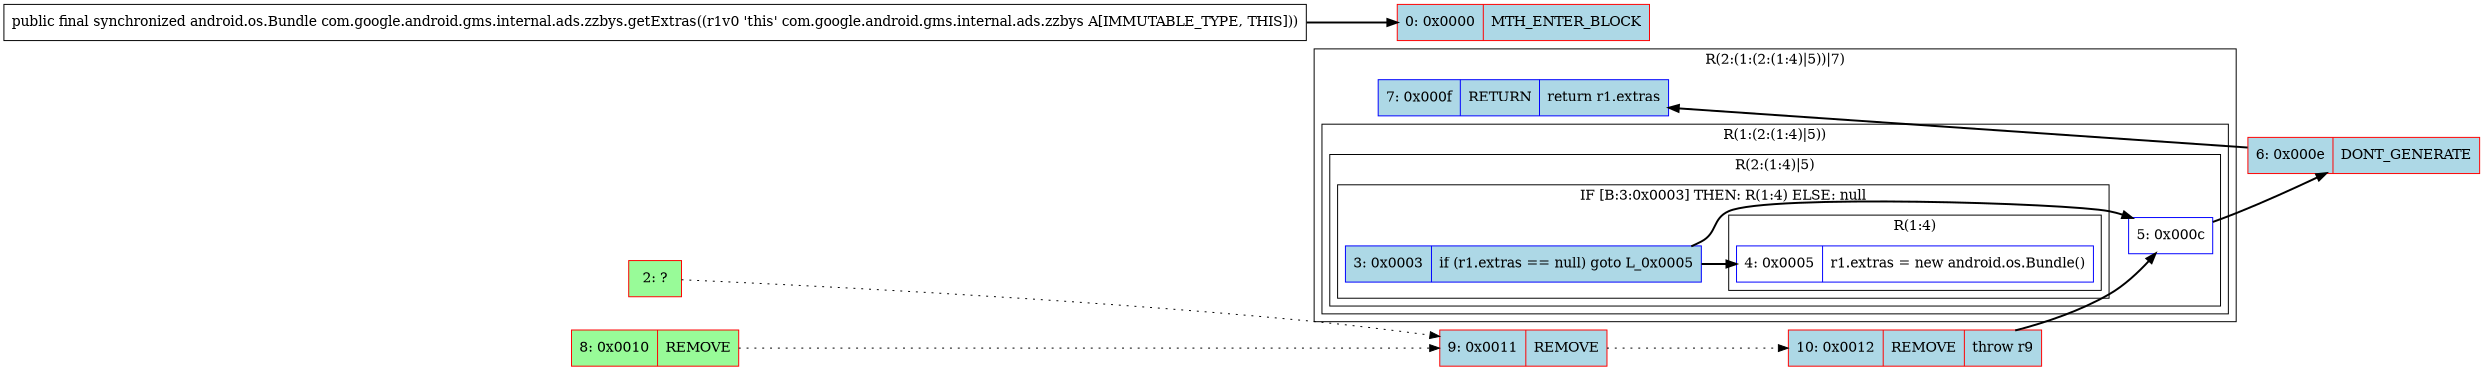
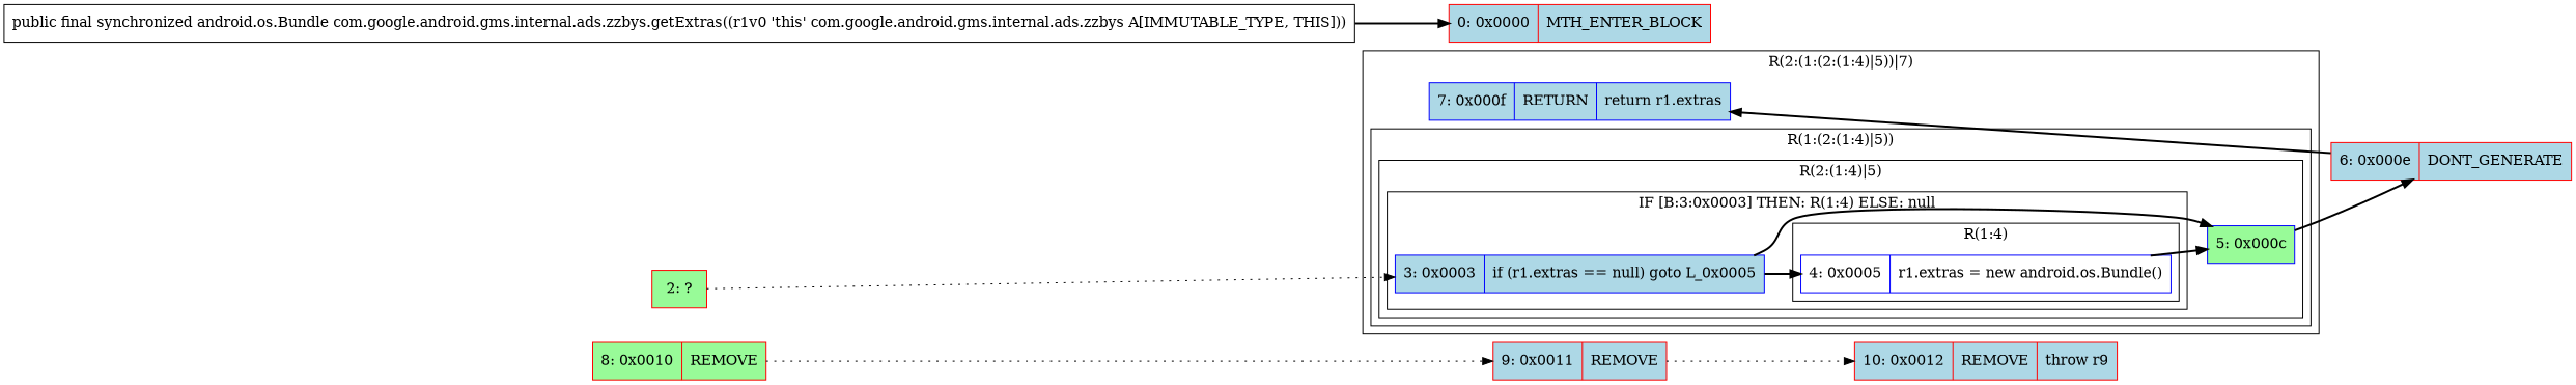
  digraph {
    rankdir=LR
    node [color=red fillcolor=lightblue shape=record style=filled]
    edge [style=bold]
    n1 [color=blue fillcolor=white label="{4\:\ 0x0005|r1.extras = new android.os.Bundle()\l}"]
    n2 [color=blue label="{3\:\ 0x0003|if (r1.extras == null) goto L_0x0005\l}"]
-   n3 [color=blue fillcolor=white label="{5\:\ 0x000c}"]
+   n3 [color=blue fillcolor=palegreen label="{5\:\ 0x000c}"]
    n4 [color=blue label="{7\:\ 0x000f|RETURN\l|return r1.extras\l}"]
    n5 [label="{6\:\ 0x000e|DONT_GENERATE\l}"]
    n6 [label="{0\:\ 0x0000|MTH_ENTER_BLOCK\l}"]
    n7 [fillcolor=palegreen label="{2\:\ ?}"]
    n8 [fillcolor=palegreen label="{8\:\ 0x0010|REMOVE\l}"]
    n9 [label="{9\:\ 0x0011|REMOVE\l}"]
    n10 [label="{10\:\ 0x0012|REMOVE\l|throw r9\l}"]
    n11 [fillcolor=white label="{public final synchronized android.os.Bundle com.google.android.gms.internal.ads.zzbys.getExtras((r1v0 'this' com.google.android.gms.internal.ads.zzbys A[IMMUTABLE_TYPE, THIS])) }" color=""]
    subgraph cluster_1 {
      label="R(2:(1:(2:(1:4)|5))|7)"
      n4
      subgraph cluster_2 {
        label="R(1:(2:(1:4)|5))"
        subgraph cluster_3 {
          label="R(2:(1:4)|5)"
          n3
          subgraph cluster_4 {
            label="IF [B:3:0x0003] THEN: R(1:4) ELSE: null"
            n2
            subgraph cluster_5 {
              label="R(1:4)"
              n1
            }
          }
        }
      }
    }
-   n10 -> n3
+   n1 -> n3
    n2 -> n1
    n2 -> n3
    n3 -> n5
    n5 -> n4
-   n7 -> n9 [style=dotted]
+   n7 -> n2 [style=dotted]
    n8 -> n9 [style=dotted]
    n9 -> n10 [style=dotted]
    n11 -> n6
  }
